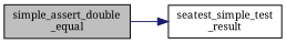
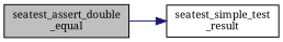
  digraph {
    rankdir=LR
    fontname="Noto Serif"
    node [color=black fontname="Noto Serif" fontsize=10 shape=record style=filled]
-   n1 [fillcolor=grey75 fontcolor=black height=0.2 label="simple_assert_double\l_equal" width=0.4]
+   n1 [fillcolor=grey75 fontcolor=black height=0.2 label="seatest_assert_double\l_equal" width=0.4]
    n2 [fillcolor=white height=0.2 label="seatest_simple_test\l_result" width=0.4]
    n1 -> n2 [color=midnightblue fontname="Noto Serif" fontsize=10 labelfontname=Helvetica labelfontsize=10 style=solid]
  }
